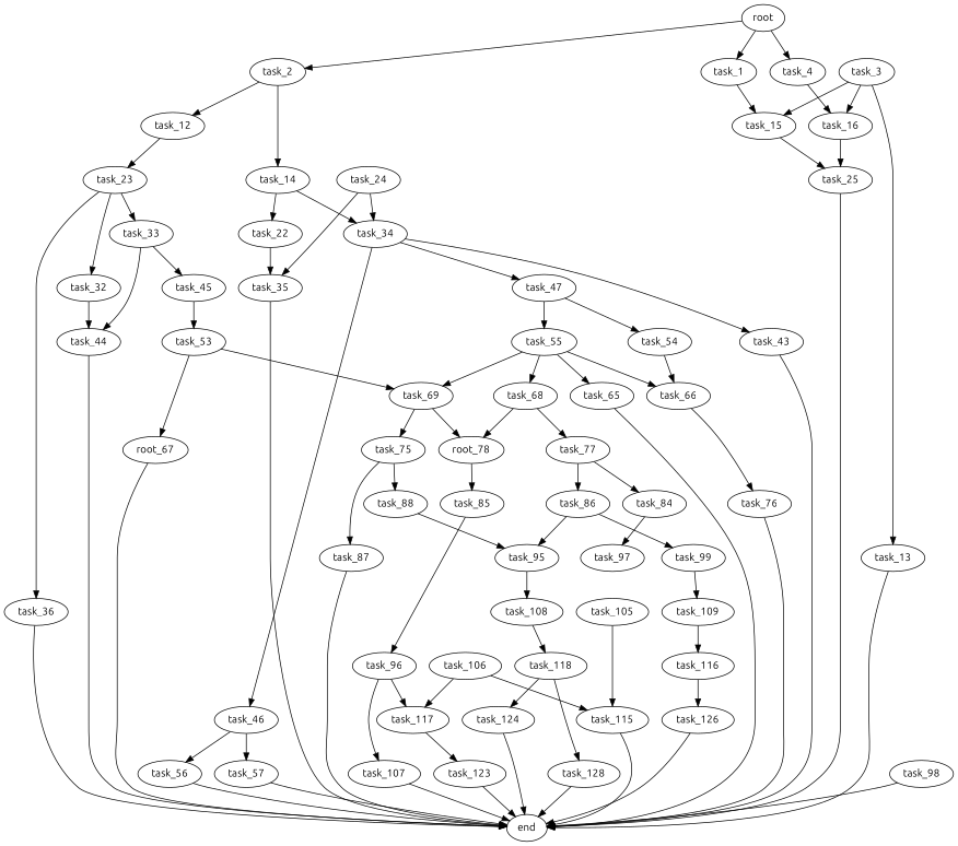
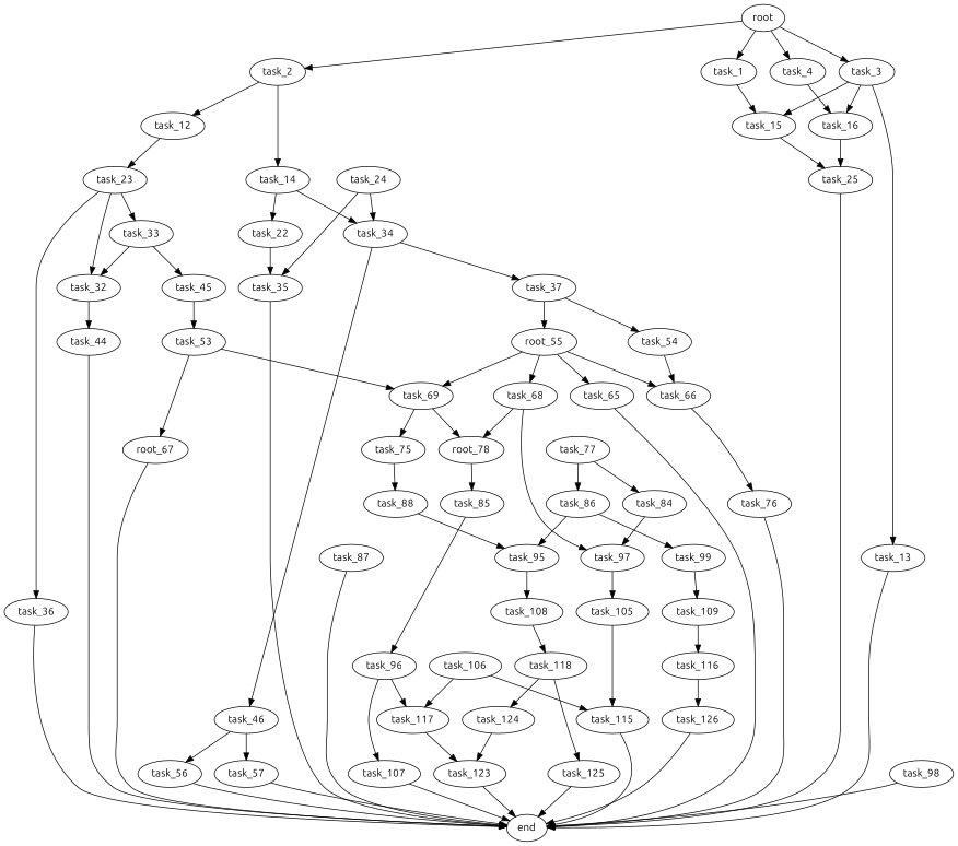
  digraph {
    fontname=Ubuntu
    node [fontname=Ubuntu]
    edge [fontname=Ubuntu]
    root
    task_1
    task_2
    task_3
    task_4
    task_15
    task_12
    task_14
    task_13
    task_16
    task_25
    task_23
    task_22
    task_34
    end
    task_32
    task_33
    task_36
    task_35
    task_24
    task_44
    task_45
-   task_43
    task_46
-   task_47
+   task_47 [label=task_37]
    task_53
    task_56
    task_57
    task_54
-   task_55
+   task_55 [label=root_55]
    n31 [label=root_67]
    task_69
    task_66
    task_65
    task_68
    n36 [label=root_78]
    task_75
    task_76
    task_77
    task_85
    task_87
    task_88
    task_84
    task_86
    task_97
    task_95
    task_99
    task_96
    task_108
    task_105
    task_98
    task_109
    task_107
    task_117
    task_115
    task_106
    task_118
    task_116
    task_124
-   task_125 [label=task_128]
+   task_125
    task_123
    task_126
    root -> task_1
    root -> task_2
+   root -> task_3
    root -> task_4
    task_1 -> task_15
    task_2 -> task_12
    task_2 -> task_14
    task_3 -> task_15
    task_3 -> task_13
    task_3 -> task_16
    task_4 -> task_16
    task_15 -> task_25
    task_12 -> task_23
    task_14 -> task_22
    task_14 -> task_34
    task_13 -> end
    task_16 -> task_25
    task_25 -> end
    task_23 -> task_32
    task_23 -> task_33
    task_23 -> task_36
    task_22 -> task_35
-   task_34 -> task_43
    task_34 -> task_46
    task_34 -> task_47
    task_32 -> task_44
-   task_33 -> task_44
+   task_33 -> task_32
    task_33 -> task_45
    task_36 -> end
    task_35 -> end
    task_24 -> task_34
    task_24 -> task_35
    task_44 -> end
    task_45 -> task_53
-   task_43 -> end
    task_46 -> task_56
    task_46 -> task_57
    task_47 -> task_54
    task_47 -> task_55
    task_53 -> n31
    task_53 -> task_69
    task_56 -> end
    task_57 -> end
    task_54 -> task_66
    task_55 -> task_69
    task_55 -> task_66
    task_55 -> task_65
    task_55 -> task_68
    n31 -> end
    task_69 -> n36
    task_69 -> task_75
    task_66 -> task_76
    task_65 -> end
    task_68 -> n36
-   task_68 -> task_77
+   task_68 -> task_97
    n36 -> task_85
-   task_75 -> task_87
    task_75 -> task_88
    task_76 -> end
    task_77 -> task_84
    task_77 -> task_86
    task_85 -> task_96
    task_87 -> end
    task_88 -> task_95
    task_84 -> task_97
    task_86 -> task_95
    task_86 -> task_99
+   task_97 -> task_105
    task_95 -> task_108
    task_99 -> task_109
    task_96 -> task_107
    task_96 -> task_117
    task_108 -> task_118
    task_105 -> task_115
    task_98 -> end
    task_109 -> task_116
    task_107 -> end
    task_117 -> task_123
    task_115 -> end
    task_106 -> task_117
    task_106 -> task_115
    task_118 -> task_124
    task_118 -> task_125
    task_116 -> task_126
-   task_124 -> end
+   task_124 -> task_123
    task_125 -> end
    task_123 -> end
    task_126 -> end
  }
